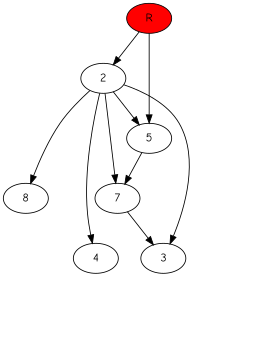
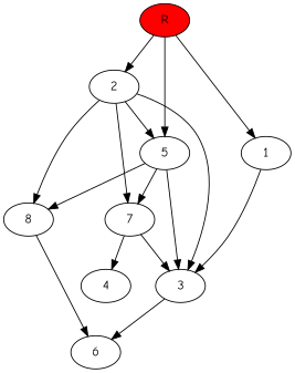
  digraph {
    fontname="Comic Neue"
    node [fontname="Comic Neue"]
    edge [fontname="Comic Neue"]
+   1
    3
+   6
    8
    2
    4
    7
    5
    R [fillcolor="#ff0000" style=filled]
+   1 -> 3
+   3 -> 6
+   8 -> 6
    2 -> 3
    2 -> 8
-   2 -> 4
+   7 -> 4
    2 -> 7
    2 -> 5
    7 -> 3
+   5 -> 3
+   5 -> 8
    5 -> 7
+   R -> 1
    R -> 2
    R -> 5
  }
